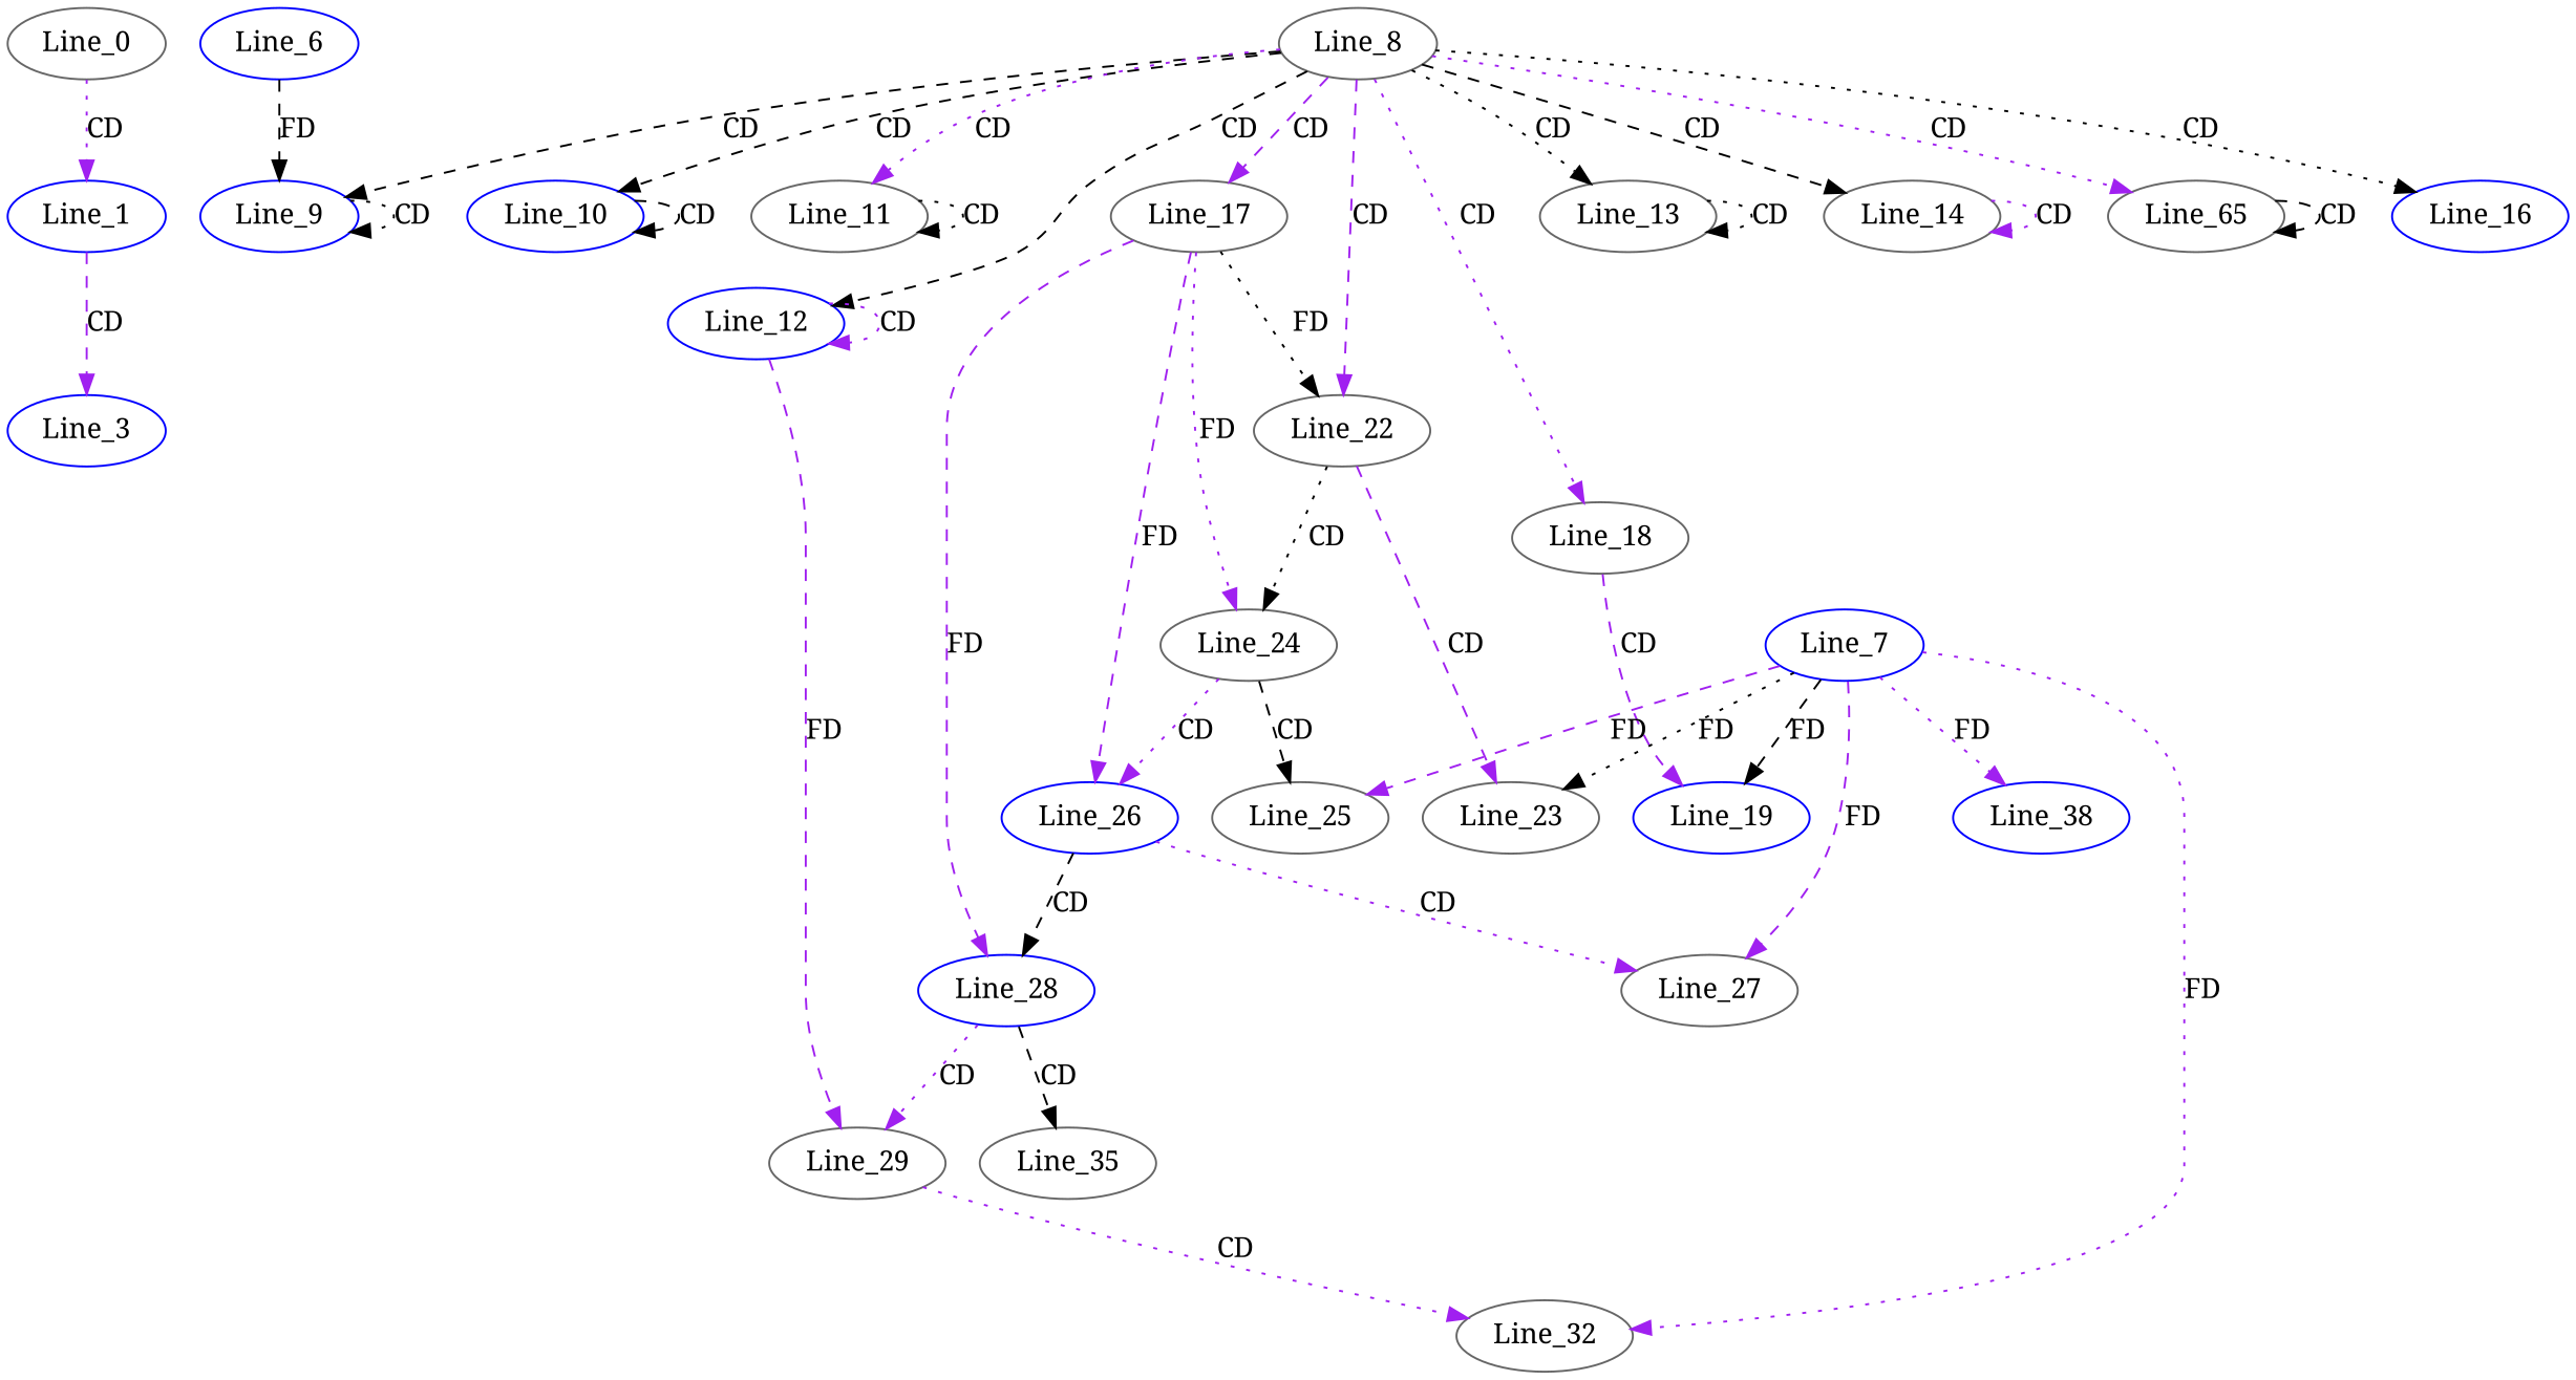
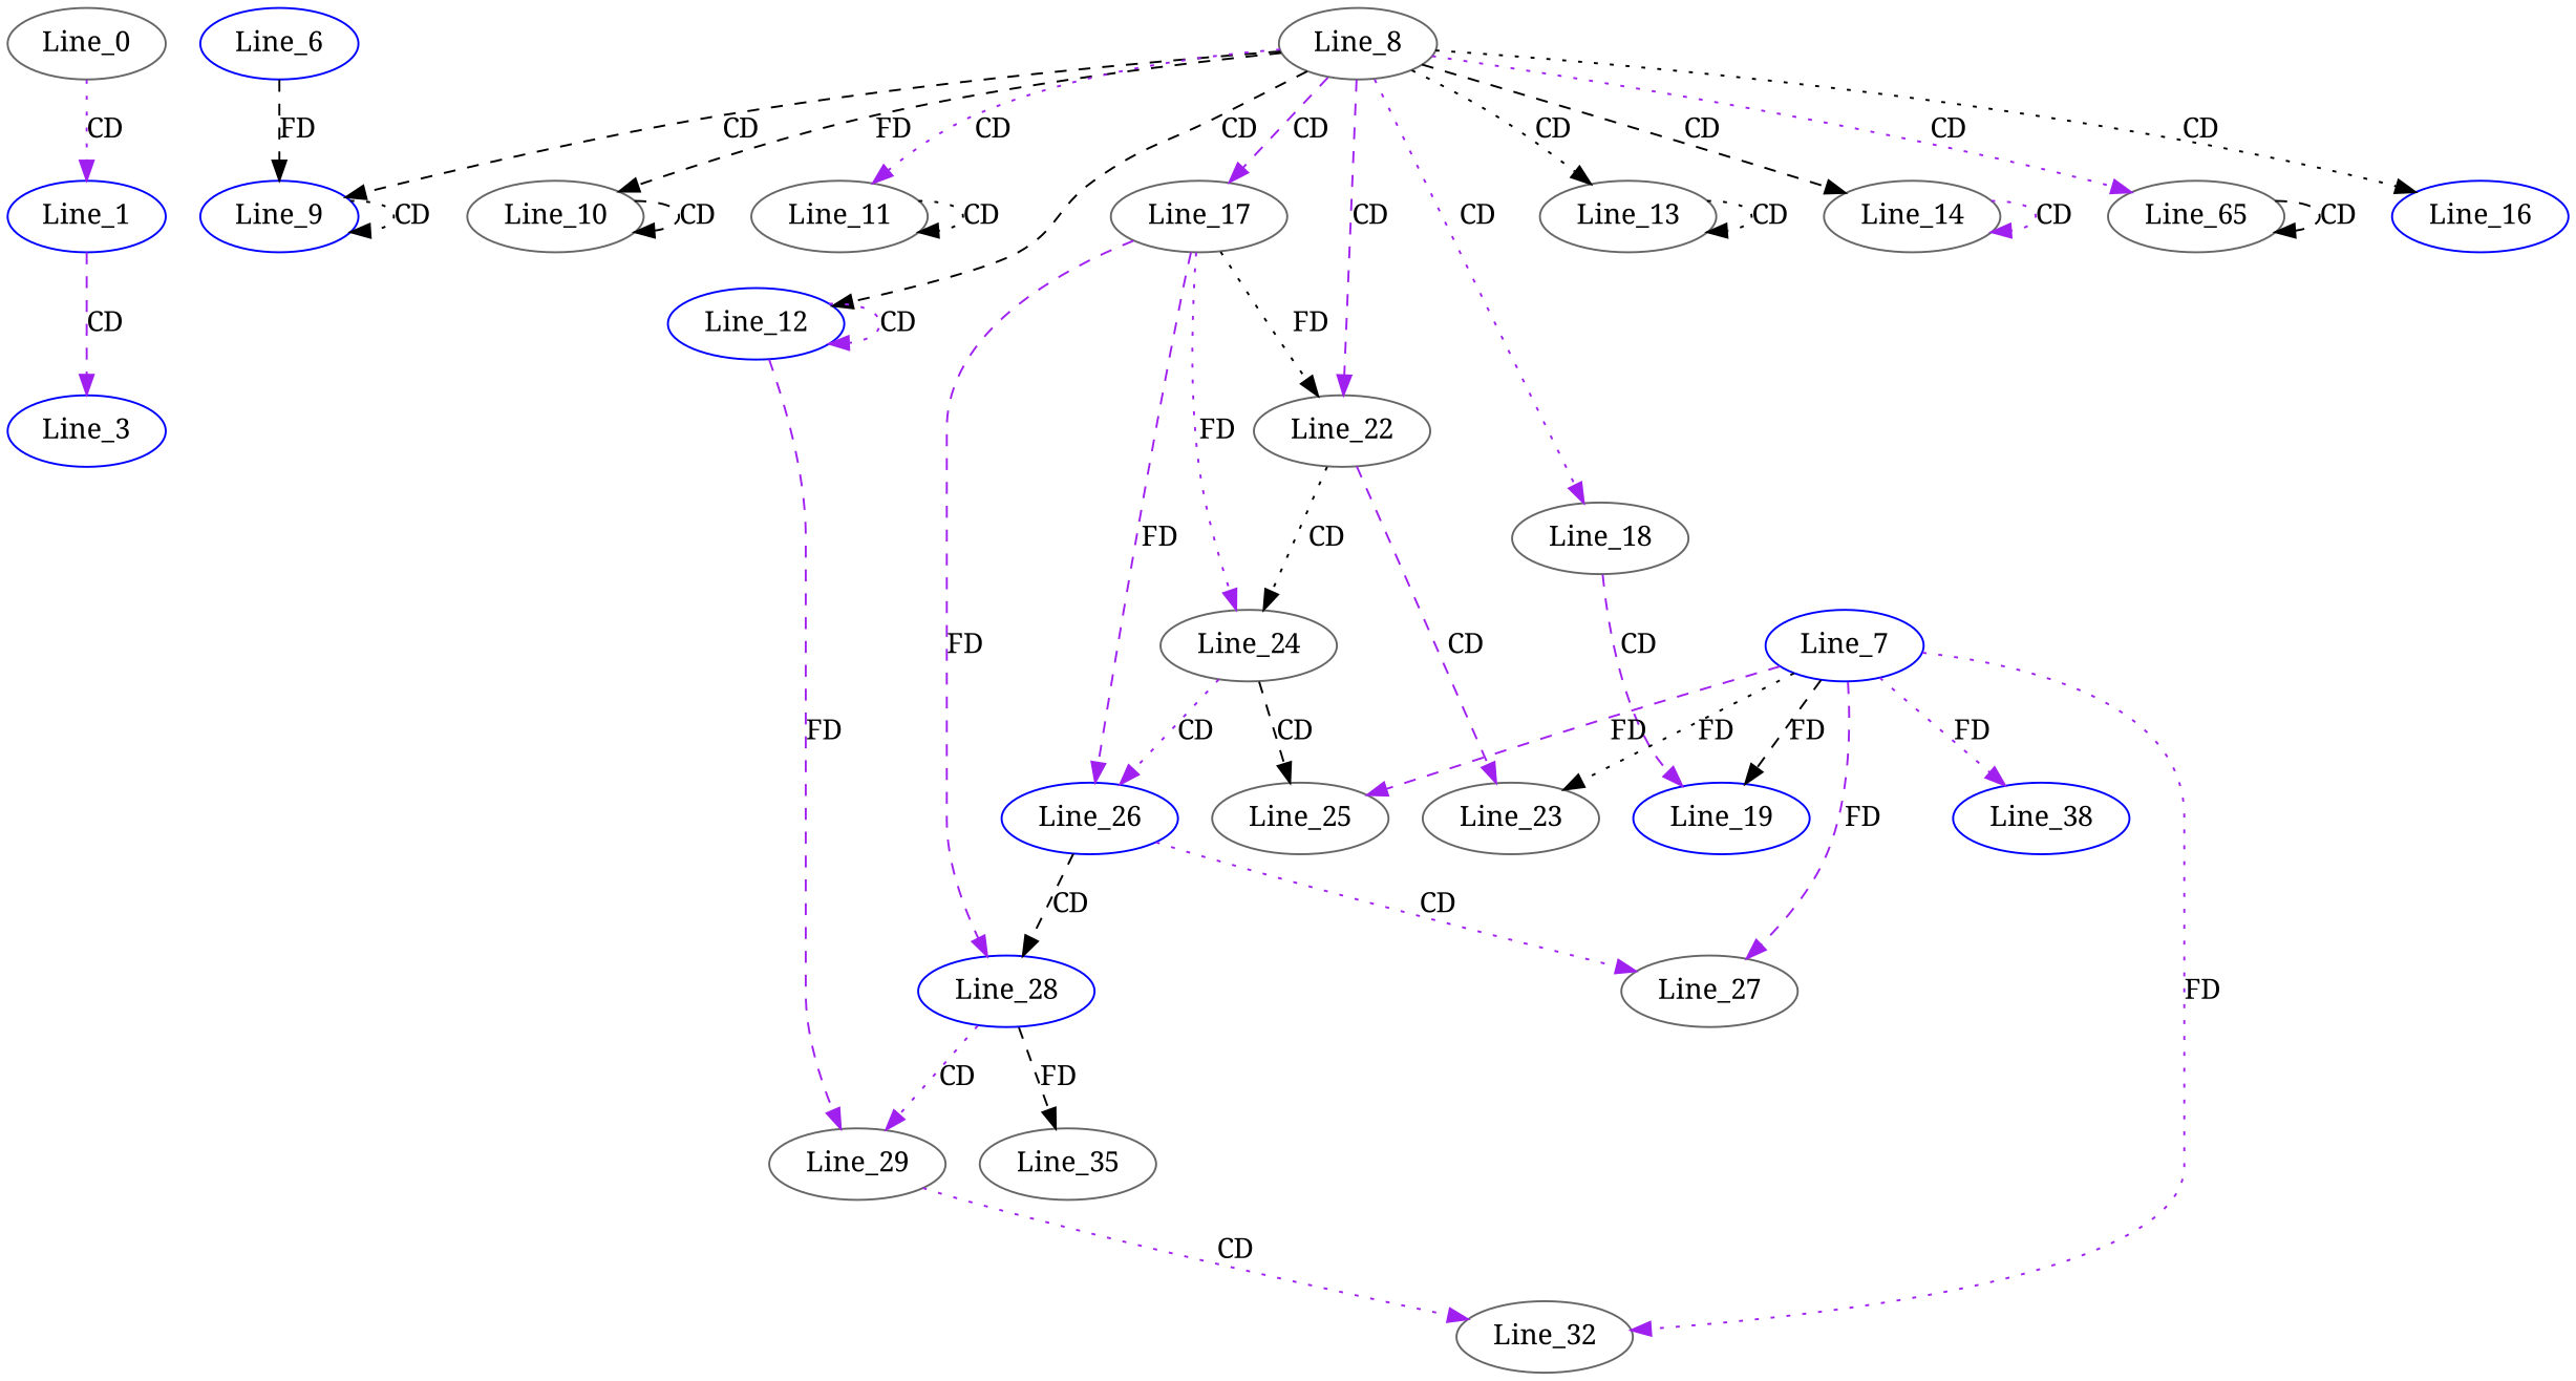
  digraph {
    fontname="Noto Serif"
    node [color=gray40 fontname="Noto Serif"]
    edge [color=purple fontname="Noto Serif" style=dashed]
    Line_1 [color=blue]
    Line_0
    Line_3 [color=blue]
    Line_9 [color=blue]
    Line_8
-   Line_10 [color=blue]
+   Line_10
    Line_11
    Line_12 [color=blue]
    Line_13
    Line_14
    n11 [label=Line_65]
    Line_16 [color=blue]
    Line_17
    Line_18
    Line_22
    Line_29
    Line_24
    Line_26 [color=blue]
    Line_28 [color=blue]
    Line_19 [color=blue]
    Line_23
    Line_6 [color=blue]
    Line_32
    Line_25
    Line_27
    Line_35
    Line_7 [color=blue]
    Line_38 [color=blue]
    Line_1 -> Line_3 [label=CD]
    Line_0 -> Line_1 [label=CD style=dotted]
    Line_9 -> Line_9 [color=black label=CD style=dotted]
    Line_8 -> Line_9 [color=black label=CD]
-   Line_8 -> Line_10 [color=black label=CD]
+   Line_8 -> Line_10 [color=black label=FD]
    Line_8 -> Line_11 [label=CD style=dotted]
    Line_8 -> Line_12 [color=black label=CD]
    Line_8 -> Line_13 [color=black label=CD style=dotted]
    Line_8 -> Line_14 [color=black label=CD]
    Line_8 -> n11 [label=CD style=dotted]
    Line_8 -> Line_16 [color=black label=CD style=dotted]
    Line_8 -> Line_17 [label=CD]
    Line_8 -> Line_18 [label=CD style=dotted]
    Line_8 -> Line_22 [label=CD]
    Line_10 -> Line_10 [color=black label=CD]
    Line_11 -> Line_11 [color=black label=CD style=dotted]
    Line_12 -> Line_12 [label=CD style=dotted]
    Line_12 -> Line_29 [label=FD]
    Line_13 -> Line_13 [color=black label=CD style=dotted]
    Line_14 -> Line_14 [label=CD style=dotted]
    n11 -> n11 [color=black label=CD]
    Line_17 -> Line_22 [color=black label=FD style=dotted]
    Line_17 -> Line_24 [label=FD style=dotted]
    Line_17 -> Line_26 [label=FD]
    Line_17 -> Line_28 [label=FD]
    Line_18 -> Line_19 [label=CD]
    Line_22 -> Line_24 [color=black label=CD style=dotted]
    Line_22 -> Line_23 [label=CD]
    Line_29 -> Line_32 [label=CD style=dotted]
    Line_24 -> Line_26 [label=CD style=dotted]
    Line_24 -> Line_25 [color=black label=CD]
    Line_26 -> Line_28 [color=black label=CD]
    Line_26 -> Line_27 [label=CD style=dotted]
    Line_28 -> Line_29 [label=CD style=dotted]
-   Line_28 -> Line_35 [color=black label=CD]
+   Line_28 -> Line_35 [color=black label=FD]
    Line_6 -> Line_9 [color=black label=FD]
    Line_7 -> Line_19 [color=black label=FD]
    Line_7 -> Line_23 [color=black label=FD style=dotted]
    Line_7 -> Line_32 [label=FD style=dotted]
    Line_7 -> Line_25 [label=FD]
    Line_7 -> Line_27 [label=FD]
    Line_7 -> Line_38 [label=FD style=dotted]
  }
